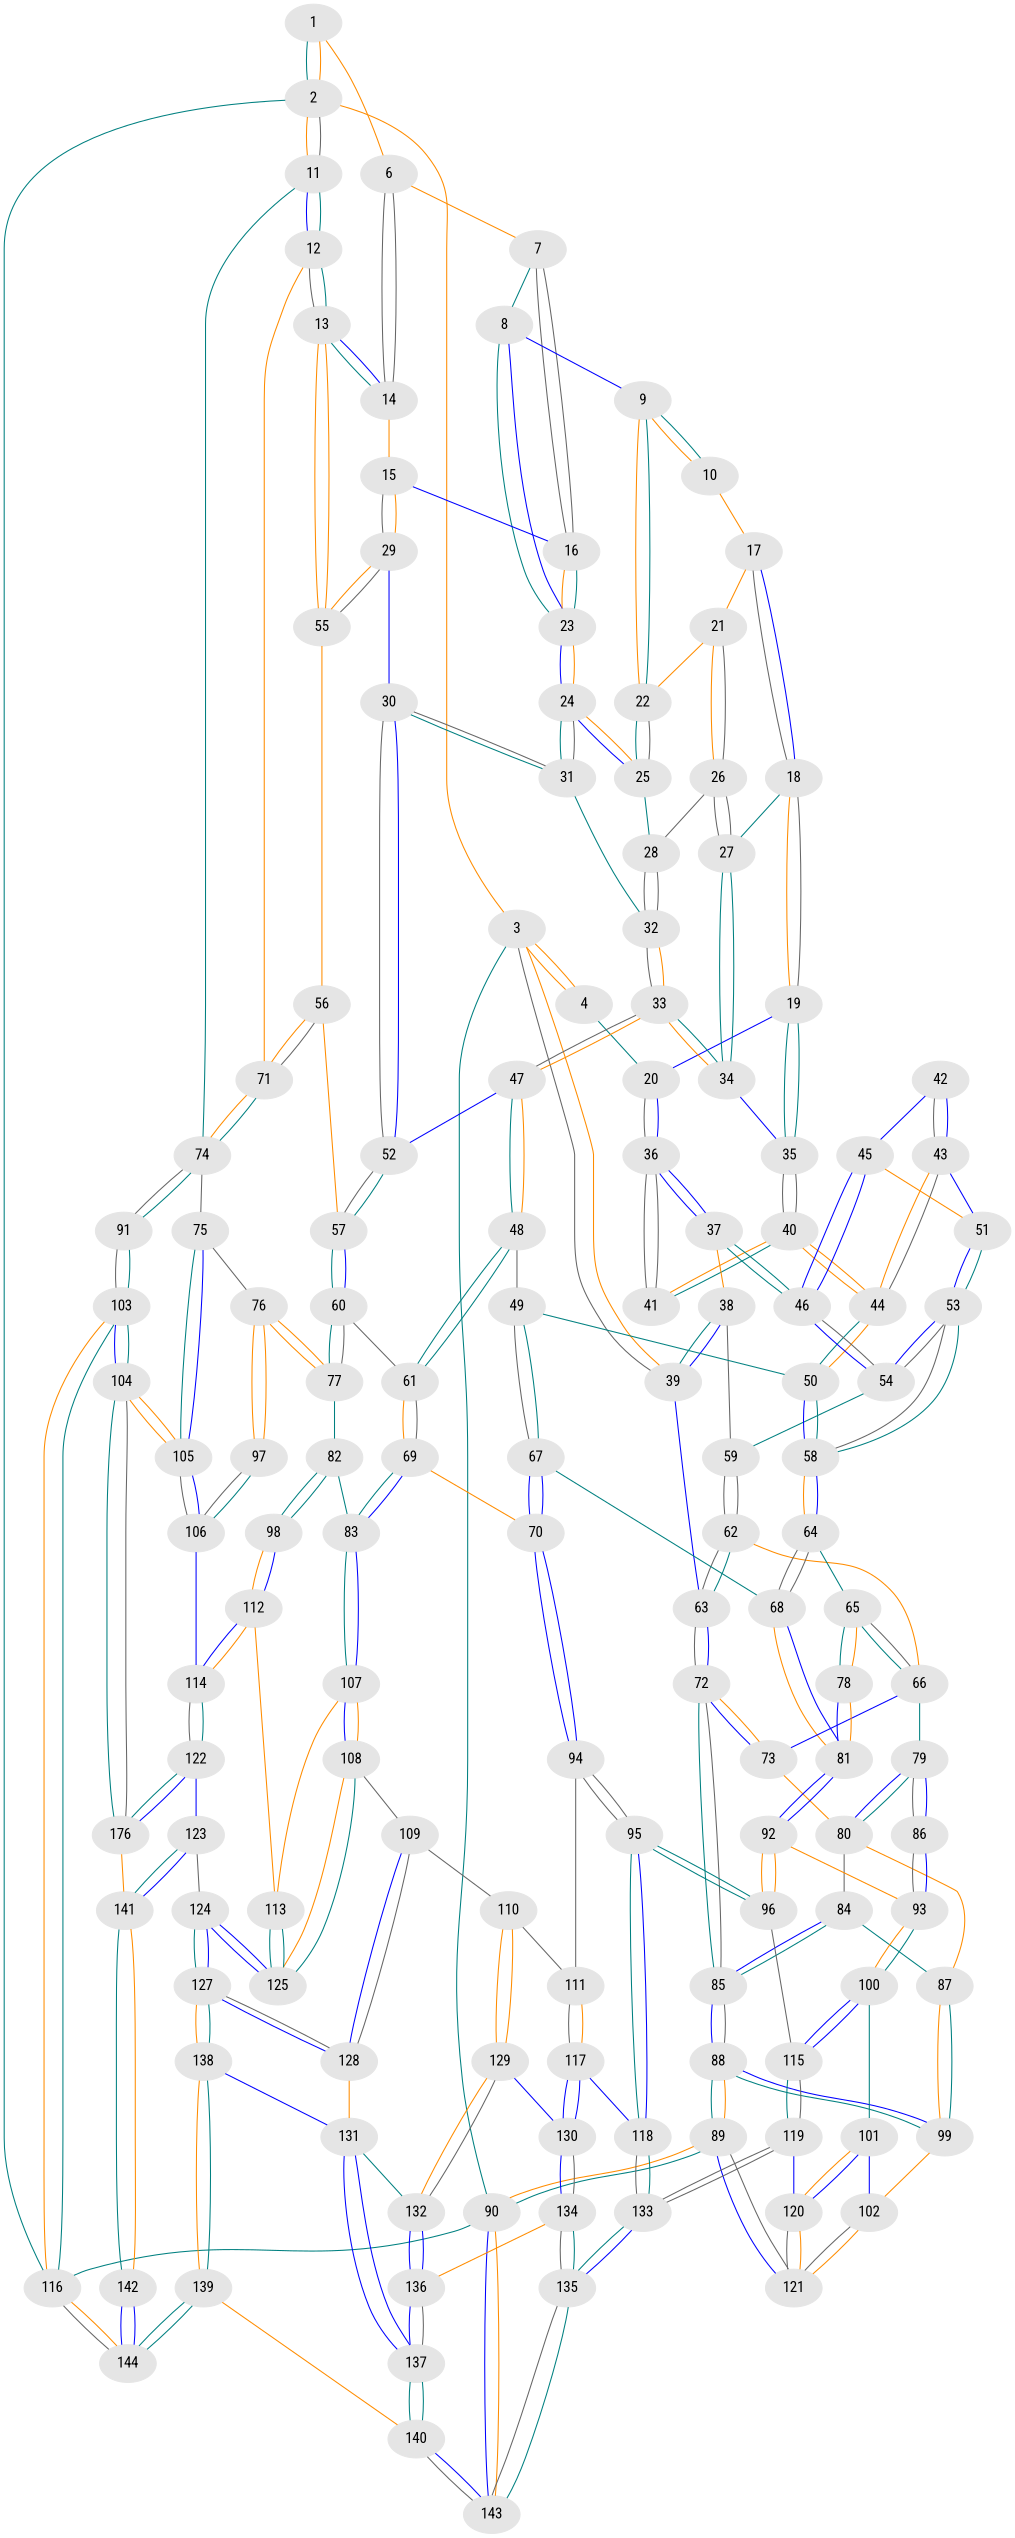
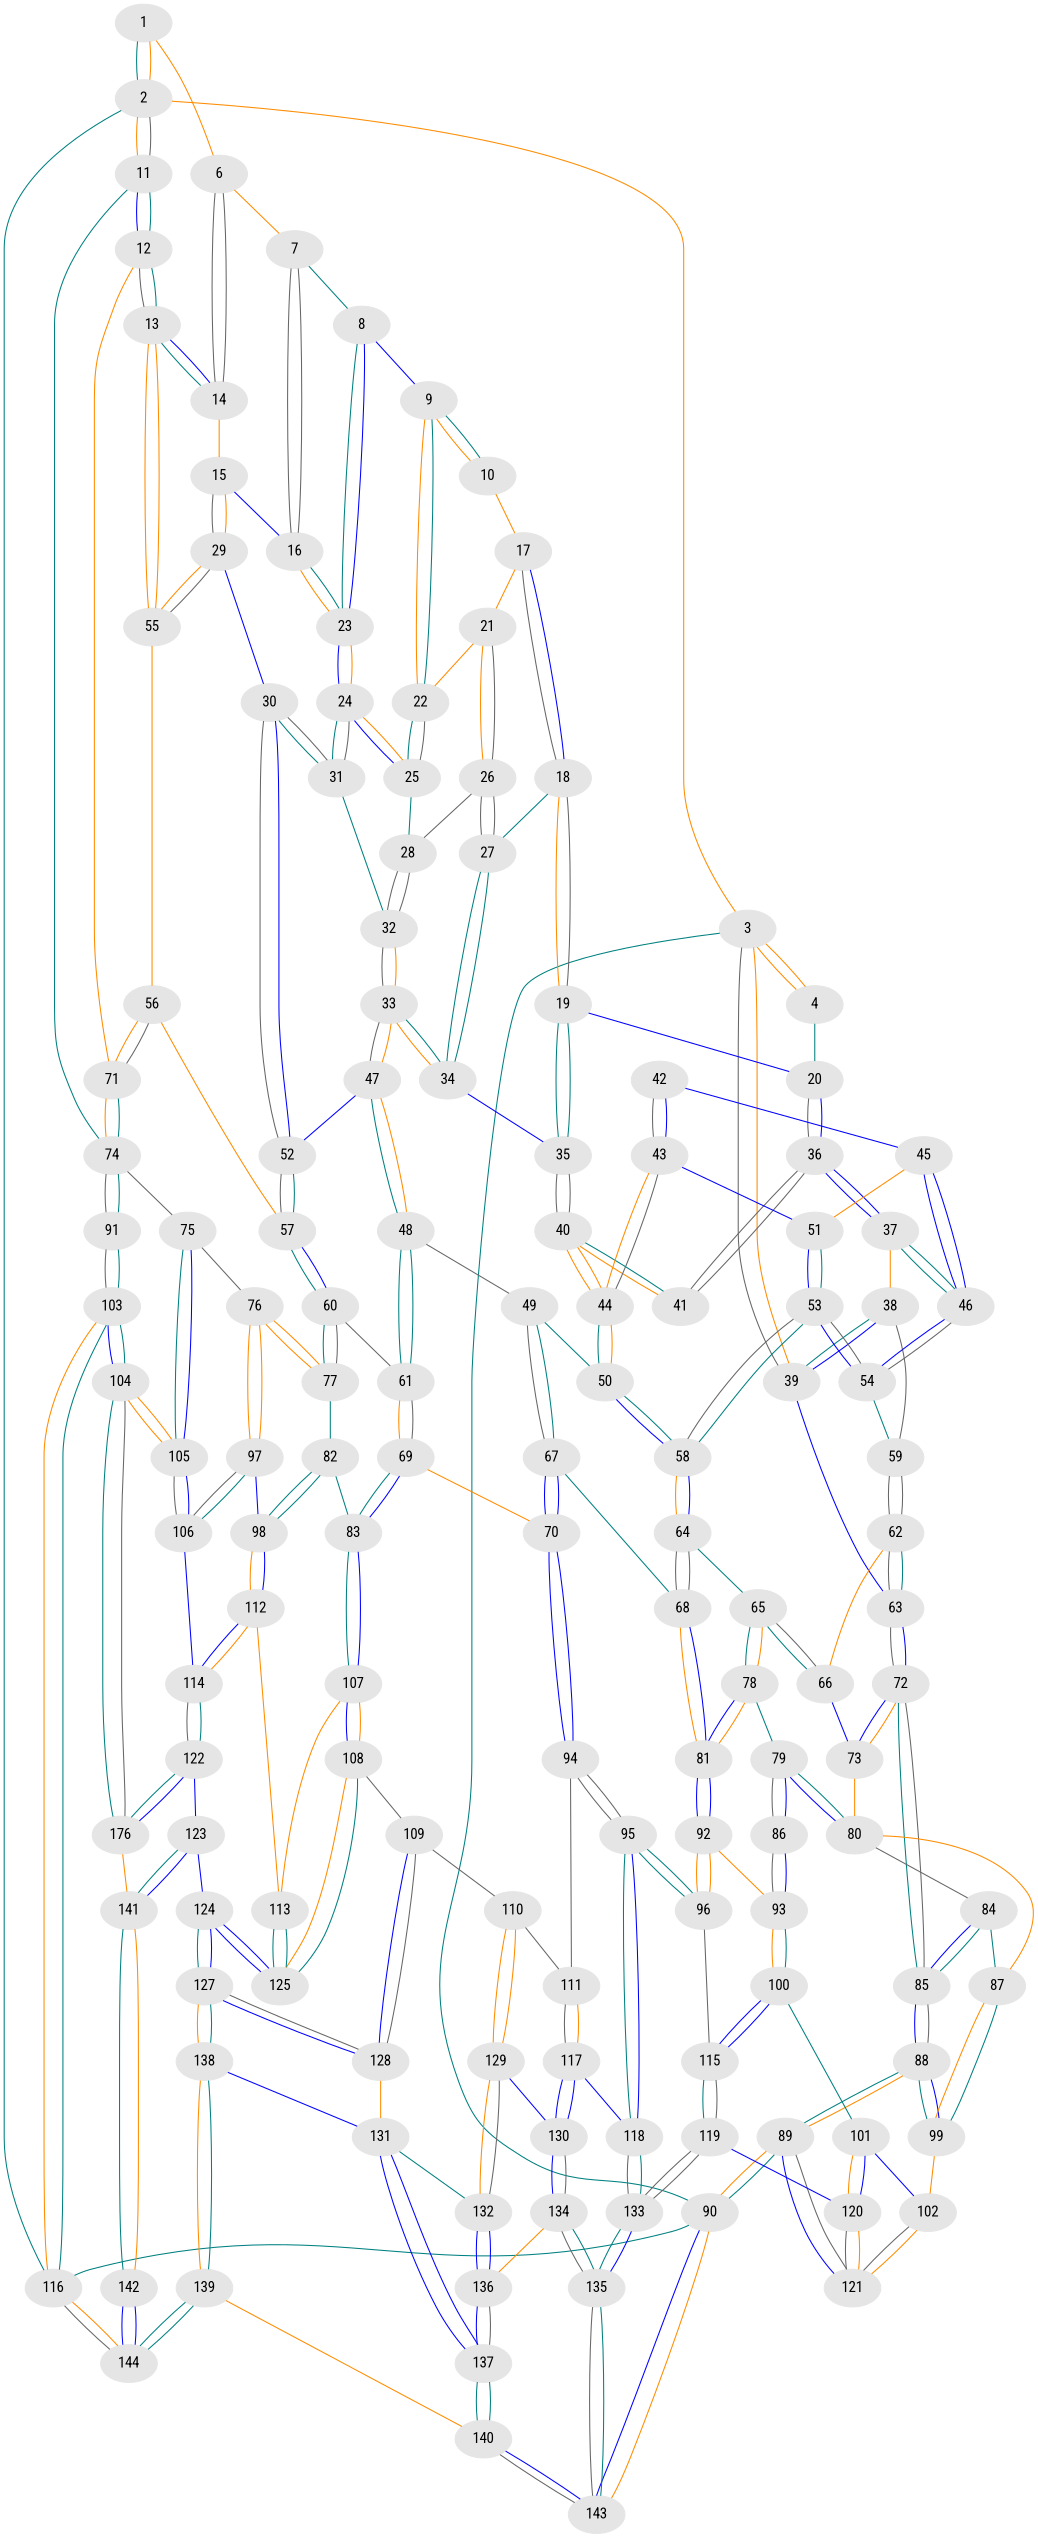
  graph {
    fontname="Roboto Condensed"
    node [color=gray90 fontname="Roboto Condensed" style=filled]
    edge [color=teal fontname="Roboto Condensed"]
    1
    2
    6
    3
    11
    116
    7
    14
    4
    39
    90
    12
    74
    144
    20
    63
    143
    36
    10
    17
    8
    16
    15
    9
    23
    22
    24
    25
    18
    21
    13
    71
    91
    103
    55
    56
    29
    30
    19
    27
    26
    35
    34
    40
    37
    41
    28
    31
    32
    33
    52
    57
    47
    48
    44
    38
    46
    59
    54
    62
    72
    50
    42
    43
    45
    51
    53
    58
    49
    61
    67
    69
    68
    70
    64
    60
    77
    65
    66
    82
    83
    73
    85
    78
    81
    79
    80
    94
    92
    107
    95
    111
    75
    88
    84
    87
    76
    105
    97
    106
    98
    86
    93
    96
    112
    108
    113
    99
    89
    100
    102
    121
    104
    115
    101
    118
    117
    133
    119
    114
    120
    n122 [label=176]
    141
    122
    109
    125
    110
    128
    129
    131
    130
    132
    123
    134
    135
    124
    127
    142
    138
    139
    137
    136
    140
    1 -- 2
    1 -- 2 [color=darkorange]
    1 -- 6 [color=darkorange]
    2 -- 3 [color=darkorange]
    2 -- 11 [color=darkorange]
    2 -- 11 [color=gray40]
    2 -- 116
    6 -- 7 [color=darkorange]
    6 -- 14 [color=gray40]
    6 -- 14 [color=gray40]
    3 -- 4 [color=darkorange]
    3 -- 4 [color=darkorange]
    3 -- 39 [color=gray40]
    3 -- 39 [color=darkorange]
    3 -- 90
    11 -- 12 [color=blue]
    11 -- 12
    11 -- 74
    116 -- 144 [color=gray40]
    116 -- 144 [color=darkorange]
    7 -- 8
    7 -- 16 [color=gray40]
    7 -- 16 [color=gray40]
    14 -- 15 [color=darkorange]
    4 -- 20
    39 -- 63 [color=blue]
    90 -- 116
    90 -- 143 [color=blue]
    90 -- 143 [color=darkorange]
    12 -- 13 [color=gray40]
    12 -- 13
    12 -- 71 [color=darkorange]
    74 -- 91 [color=gray40]
    74 -- 91
    74 -- 75 [color=gray40]
    20 -- 36 [color=gray40]
    20 -- 36 [color=blue]
    63 -- 72 [color=gray40]
    63 -- 72 [color=blue]
    36 -- 37 [color=blue]
    36 -- 37 [color=blue]
    36 -- 41 [color=gray40]
    36 -- 41 [color=gray40]
    10 -- 17 [color=darkorange]
    17 -- 18 [color=gray40]
    17 -- 18 [color=blue]
    17 -- 21 [color=darkorange]
    8 -- 9 [color=blue]
    8 -- 23
    8 -- 23 [color=blue]
    16 -- 23 [color=darkorange]
    16 -- 23
    15 -- 16 [color=blue]
    15 -- 29 [color=gray40]
    15 -- 29 [color=darkorange]
    9 -- 10 [color=darkorange]
    9 -- 10
    9 -- 22 [color=darkorange]
    9 -- 22
    23 -- 24 [color=blue]
    23 -- 24 [color=darkorange]
    22 -- 25
    22 -- 25 [color=gray40]
    24 -- 25 [color=blue]
    24 -- 25 [color=darkorange]
    24 -- 31
    24 -- 31 [color=gray40]
    25 -- 28
    18 -- 19 [color=darkorange]
    18 -- 19 [color=gray40]
    18 -- 27
    21 -- 22 [color=darkorange]
    21 -- 26 [color=darkorange]
    21 -- 26 [color=gray40]
    13 -- 14
    13 -- 14 [color=blue]
    13 -- 55 [color=darkorange]
    13 -- 55 [color=darkorange]
    71 -- 74 [color=darkorange]
    71 -- 74
    91 -- 103 [color=gray40]
    91 -- 103
    103 -- 116 [color=darkorange]
    103 -- 116
    103 -- 104 [color=blue]
    103 -- 104
    55 -- 56 [color=darkorange]
    56 -- 71 [color=darkorange]
    56 -- 71 [color=gray40]
    56 -- 57 [color=darkorange]
    29 -- 55 [color=darkorange]
    29 -- 55 [color=gray40]
    29 -- 30 [color=blue]
    30 -- 31
    30 -- 31 [color=gray40]
    30 -- 52 [color=gray40]
    30 -- 52 [color=blue]
    19 -- 20 [color=blue]
    19 -- 35
    19 -- 35
    27 -- 34
    27 -- 34
    26 -- 27 [color=gray40]
    26 -- 27 [color=gray40]
    26 -- 28 [color=gray40]
    35 -- 40 [color=gray40]
    35 -- 40 [color=gray40]
    34 -- 35 [color=blue]
    40 -- 41 [color=darkorange]
    40 -- 41
    40 -- 44 [color=darkorange]
    40 -- 44 [color=darkorange]
    37 -- 38 [color=darkorange]
    37 -- 46
    37 -- 46
    28 -- 32 [color=gray40]
    28 -- 32 [color=gray40]
    31 -- 32
    32 -- 33 [color=gray40]
    32 -- 33 [color=darkorange]
    33 -- 34 [color=darkorange]
    33 -- 34
    33 -- 47 [color=gray40]
    33 -- 47 [color=darkorange]
    52 -- 57 [color=gray40]
    52 -- 57
    57 -- 60
    57 -- 60 [color=blue]
    47 -- 52 [color=blue]
    47 -- 48
    47 -- 48 [color=darkorange]
    48 -- 49 [color=gray40]
    48 -- 61
    48 -- 61
    44 -- 50
    44 -- 50 [color=darkorange]
    38 -- 39
    38 -- 39 [color=blue]
    38 -- 59 [color=gray40]
    46 -- 54 [color=blue]
    46 -- 54 [color=gray40]
    59 -- 62 [color=gray40]
    59 -- 62 [color=gray40]
    54 -- 59
    62 -- 63 [color=gray40]
    62 -- 63
    62 -- 66 [color=darkorange]
    72 -- 73 [color=blue]
    72 -- 73 [color=darkorange]
    72 -- 85
    72 -- 85 [color=gray40]
    50 -- 58 [color=blue]
    50 -- 58
    42 -- 43 [color=gray40]
    42 -- 43 [color=blue]
    42 -- 45 [color=blue]
    43 -- 44 [color=darkorange]
    43 -- 44 [color=gray40]
    43 -- 51 [color=blue]
    45 -- 46 [color=blue]
    45 -- 46 [color=blue]
    45 -- 51 [color=darkorange]
    51 -- 53 [color=blue]
    51 -- 53
    53 -- 54 [color=blue]
    53 -- 54 [color=gray40]
    53 -- 58 [color=gray40]
    53 -- 58
    58 -- 64 [color=darkorange]
    58 -- 64 [color=blue]
    49 -- 50
    49 -- 67 [color=gray40]
    49 -- 67
    61 -- 69 [color=darkorange]
    61 -- 69 [color=gray40]
    67 -- 68
    67 -- 70 [color=blue]
    67 -- 70 [color=blue]
    69 -- 70 [color=darkorange]
    69 -- 83
    69 -- 83 [color=blue]
    68 -- 81 [color=darkorange]
    68 -- 81 [color=blue]
    70 -- 94 [color=blue]
    70 -- 94 [color=blue]
    64 -- 68 [color=gray40]
    64 -- 68 [color=gray40]
    64 -- 65
    60 -- 61 [color=gray40]
    60 -- 77
    60 -- 77 [color=gray40]
    77 -- 82
    65 -- 66
    65 -- 66 [color=gray40]
    65 -- 78
    65 -- 78 [color=darkorange]
    66 -- 73 [color=blue]
    82 -- 83
    82 -- 98
    82 -- 98
    83 -- 107
    83 -- 107 [color=blue]
    73 -- 80 [color=darkorange]
    85 -- 88 [color=blue]
    85 -- 88 [color=gray40]
    78 -- 81 [color=blue]
    78 -- 81 [color=darkorange]
-   66 -- 79
+   78 -- 79
    81 -- 92 [color=blue]
    81 -- 92 [color=blue]
    79 -- 80 [color=blue]
    79 -- 80
    79 -- 86 [color=gray40]
    79 -- 86 [color=blue]
    80 -- 84 [color=gray40]
    80 -- 87 [color=darkorange]
    94 -- 95 [color=gray40]
    94 -- 95 [color=gray40]
    94 -- 111 [color=gray40]
    92 -- 93 [color=darkorange]
    92 -- 96 [color=darkorange]
    92 -- 96 [color=darkorange]
    107 -- 108 [color=blue]
    107 -- 108 [color=darkorange]
    107 -- 113 [color=darkorange]
    95 -- 96
    95 -- 96
    95 -- 118
    95 -- 118 [color=blue]
    111 -- 117 [color=gray40]
    111 -- 117 [color=darkorange]
    75 -- 76 [color=gray40]
    75 -- 105
    75 -- 105 [color=blue]
    88 -- 99
    88 -- 99 [color=blue]
    88 -- 89
    88 -- 89 [color=darkorange]
    84 -- 85 [color=blue]
    84 -- 85
    84 -- 87
    87 -- 99 [color=darkorange]
    87 -- 99
    76 -- 77 [color=darkorange]
    76 -- 77 [color=darkorange]
    76 -- 97 [color=darkorange]
    76 -- 97 [color=darkorange]
    105 -- 106 [color=gray40]
    105 -- 106 [color=blue]
    97 -- 106 [color=gray40]
    97 -- 106
+   97 -- 98 [color=blue]
    106 -- 114 [color=blue]
    98 -- 112 [color=darkorange]
    98 -- 112 [color=blue]
    86 -- 93 [color=gray40]
    86 -- 93 [color=blue]
    93 -- 100 [color=darkorange]
    93 -- 100
    96 -- 115 [color=gray40]
    112 -- 113 [color=darkorange]
    112 -- 114 [color=blue]
    112 -- 114 [color=darkorange]
    108 -- 109 [color=gray40]
    108 -- 125 [color=darkorange]
    108 -- 125
    113 -- 125
    113 -- 125
    99 -- 102 [color=darkorange]
    89 -- 90 [color=darkorange]
    89 -- 90
    89 -- 121 [color=blue]
    89 -- 121 [color=gray40]
    100 -- 115 [color=blue]
    100 -- 115 [color=blue]
    100 -- 101
    102 -- 121 [color=gray40]
    102 -- 121 [color=darkorange]
    104 -- 105 [color=darkorange]
    104 -- 105 [color=darkorange]
    104 -- n122
    104 -- n122 [color=gray40]
    115 -- 119
    115 -- 119 [color=gray40]
    101 -- 102 [color=blue]
    101 -- 120 [color=darkorange]
    101 -- 120 [color=blue]
    118 -- 133 [color=gray40]
    118 -- 133
    117 -- 118 [color=blue]
    117 -- 130 [color=blue]
    117 -- 130 [color=blue]
    133 -- 135
    133 -- 135 [color=blue]
    119 -- 133 [color=gray40]
    119 -- 133 [color=gray40]
    119 -- 120 [color=blue]
    114 -- 122 [color=gray40]
    114 -- 122
    120 -- 121 [color=gray40]
    120 -- 121 [color=darkorange]
    n122 -- 141 [color=darkorange]
    141 -- 142
    141 -- 142 [color=darkorange]
    122 -- n122
    122 -- n122 [color=blue]
    122 -- 123 [color=blue]
    109 -- 110 [color=gray40]
    109 -- 128 [color=blue]
    109 -- 128 [color=gray40]
    110 -- 111 [color=gray40]
    110 -- 129 [color=darkorange]
    110 -- 129 [color=darkorange]
    128 -- 131 [color=darkorange]
    129 -- 130 [color=blue]
    129 -- 132 [color=darkorange]
    129 -- 132 [color=gray40]
    131 -- 132
    131 -- 137 [color=blue]
    131 -- 137 [color=blue]
    130 -- 134 [color=blue]
    130 -- 134 [color=gray40]
    132 -- 136 [color=blue]
    132 -- 136 [color=blue]
    123 -- 141
    123 -- 141 [color=blue]
-   123 -- 124 [color=gray40]
+   123 -- 124 [color=blue]
    134 -- 135 [color=gray40]
    134 -- 135
    134 -- 136 [color=darkorange]
    135 -- 143 [color=gray40]
    135 -- 143
    124 -- 125 [color=blue]
    124 -- 125 [color=blue]
    124 -- 127
    124 -- 127 [color=blue]
    127 -- 128 [color=blue]
    127 -- 128 [color=gray40]
    127 -- 138 [color=darkorange]
    127 -- 138
    142 -- 144 [color=blue]
    142 -- 144 [color=blue]
    138 -- 131 [color=blue]
    138 -- 139 [color=darkorange]
    138 -- 139
    139 -- 144
    139 -- 144
    139 -- 140 [color=darkorange]
    137 -- 140
    137 -- 140
    136 -- 137 [color=blue]
    136 -- 137 [color=gray40]
    140 -- 143 [color=gray40]
    140 -- 143 [color=blue]
  }
